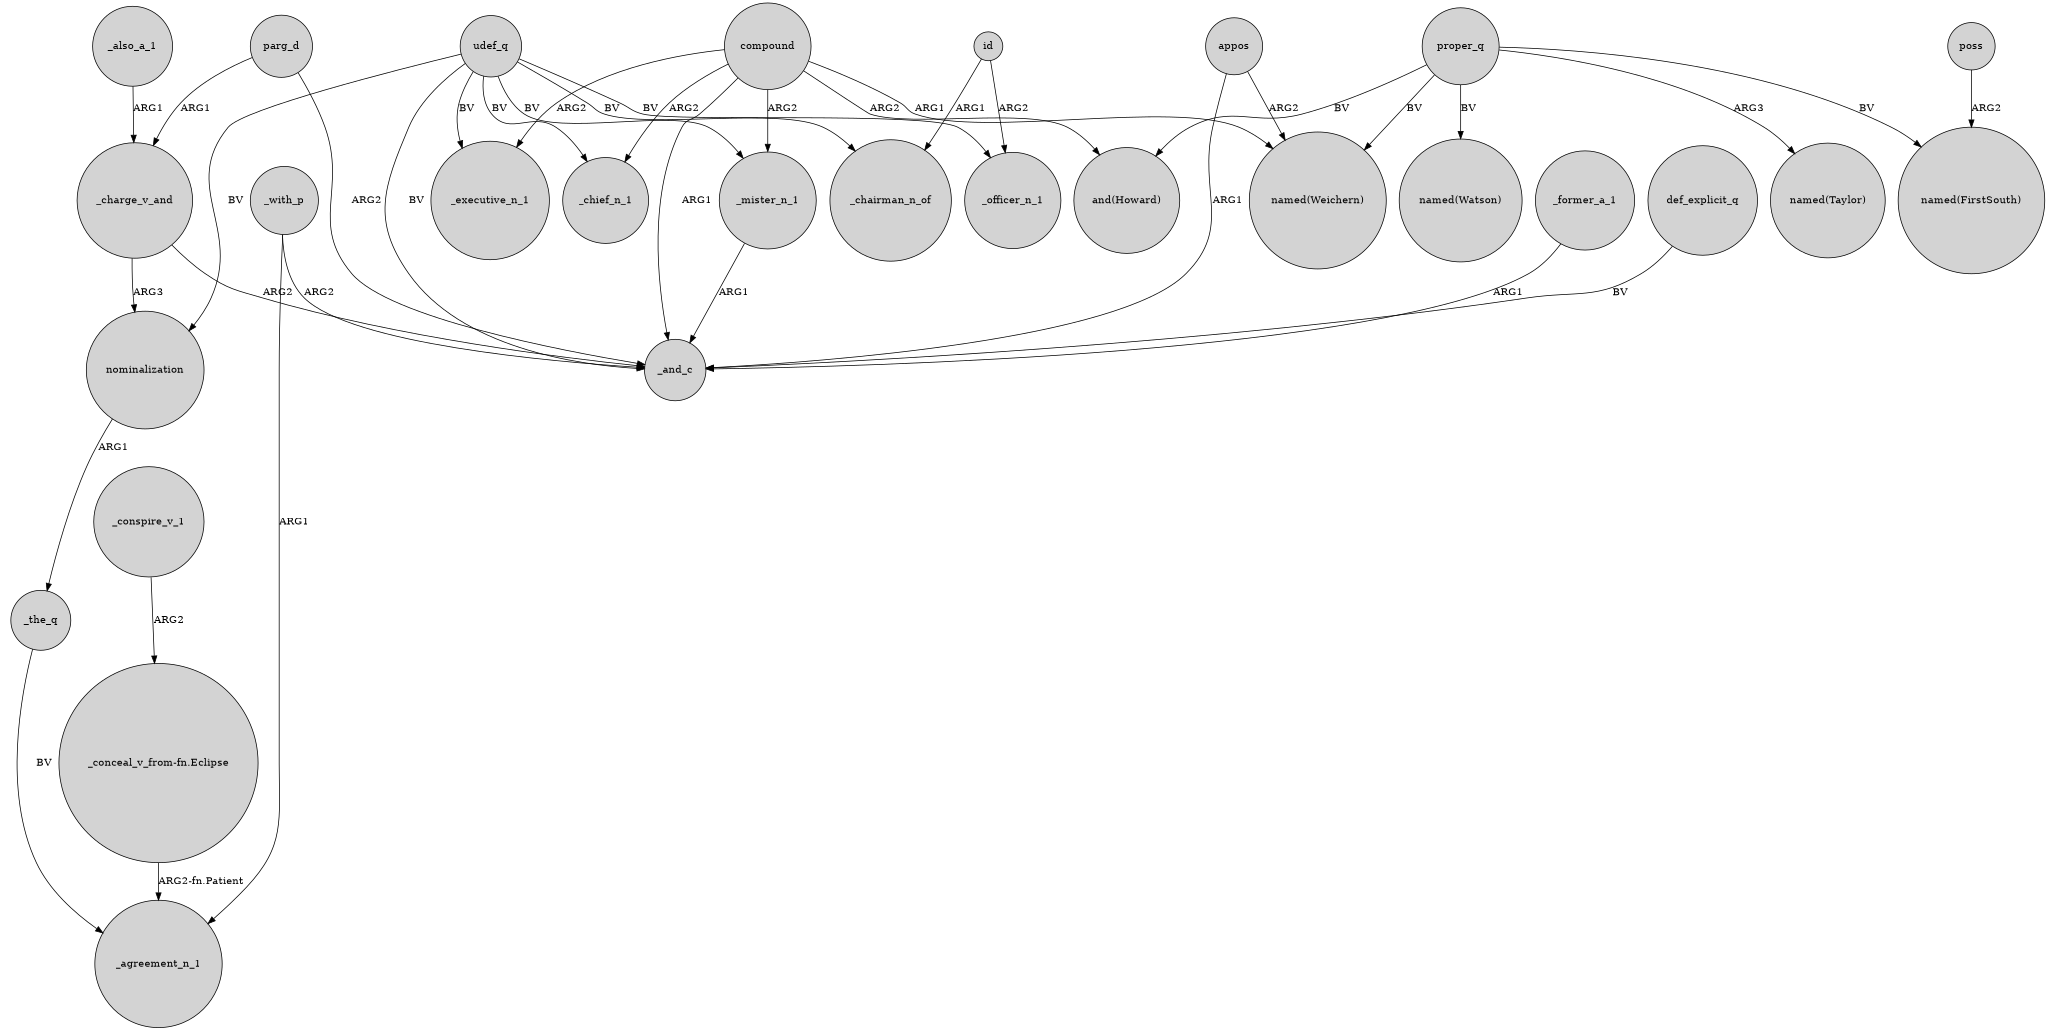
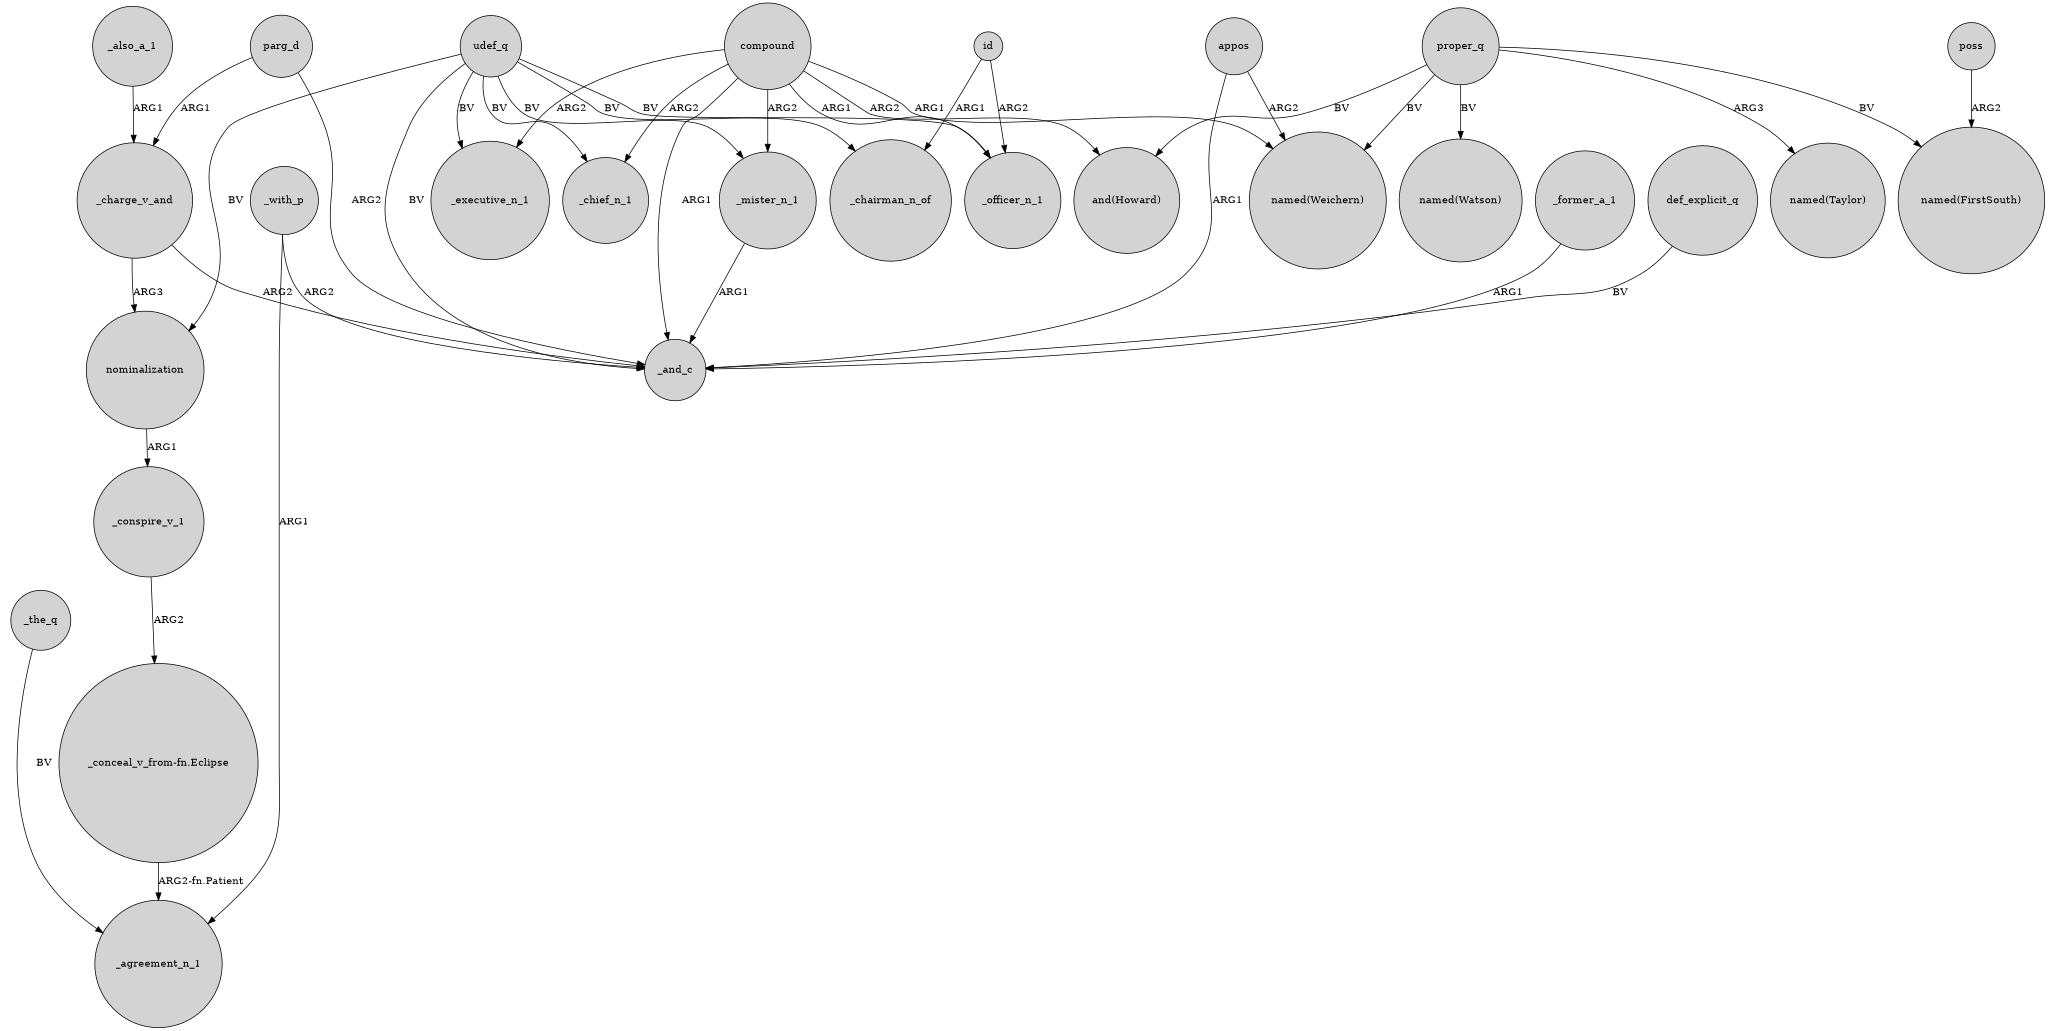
  digraph {
    node [shape=circle style=filled]
    _with_p
    _and_c
    _agreement_n_1
    n4 [label=_charge_v_and]
    _also_a_1
    nominalization
    _conspire_v_1
    _former_a_1
    poss
    "named(FirstSouth)"
    udef_q
    _executive_n_1
    _mister_n_1
    _chairman_n_of
    _chief_n_1
    _officer_n_1
    appos
    "named(Weichern)"
    def_explicit_q
    "_conceal_v_from-fn.Eclipse"
    compound
    n22 [label="and(Howard)"]
    proper_q
    "named(Watson)"
    "named(Taylor)"
    parg_d
    _the_q
    id
    _with_p -> _and_c [label=ARG2]
    _with_p -> _agreement_n_1 [label=ARG1]
    n4 -> _and_c [label=ARG2]
    n4 -> nominalization [label=ARG3]
    _also_a_1 -> n4 [label=ARG1]
-   nominalization -> _the_q [label=ARG1]
+   nominalization -> _conspire_v_1 [label=ARG1]
    _conspire_v_1 -> "_conceal_v_from-fn.Eclipse" [label=ARG2]
    _former_a_1 -> _and_c [label=ARG1]
    poss -> "named(FirstSouth)" [label=ARG2]
    udef_q -> _and_c [label=BV]
    udef_q -> nominalization [label=BV]
    udef_q -> _executive_n_1 [label=BV]
    udef_q -> _mister_n_1 [label=BV]
    udef_q -> _chairman_n_of [label=BV]
    udef_q -> _chief_n_1 [label=BV]
    udef_q -> _officer_n_1 [label=BV]
    _mister_n_1 -> _and_c [label=ARG1]
    appos -> _and_c [label=ARG1]
    appos -> "named(Weichern)" [label=ARG2]
    def_explicit_q -> _and_c [label=BV]
    "_conceal_v_from-fn.Eclipse" -> _agreement_n_1 [label="ARG2-fn.Patient"]
    compound -> _and_c [label=ARG1]
    compound -> _executive_n_1 [label=ARG2]
    compound -> _mister_n_1 [label=ARG2]
    compound -> _chief_n_1 [label=ARG2]
+   compound -> _officer_n_1 [label=ARG1]
    compound -> "named(Weichern)" [label=ARG1]
    compound -> n22 [label=ARG2]
    proper_q -> "named(FirstSouth)" [label=BV]
    proper_q -> "named(Weichern)" [label=BV]
    proper_q -> n22 [label=BV]
    proper_q -> "named(Watson)" [label=BV]
    proper_q -> "named(Taylor)" [label=ARG3]
    parg_d -> _and_c [label=ARG2]
    parg_d -> n4 [label=ARG1]
    _the_q -> _agreement_n_1 [label=BV]
    id -> _chairman_n_of [label=ARG1]
    id -> _officer_n_1 [label=ARG2]
  }
